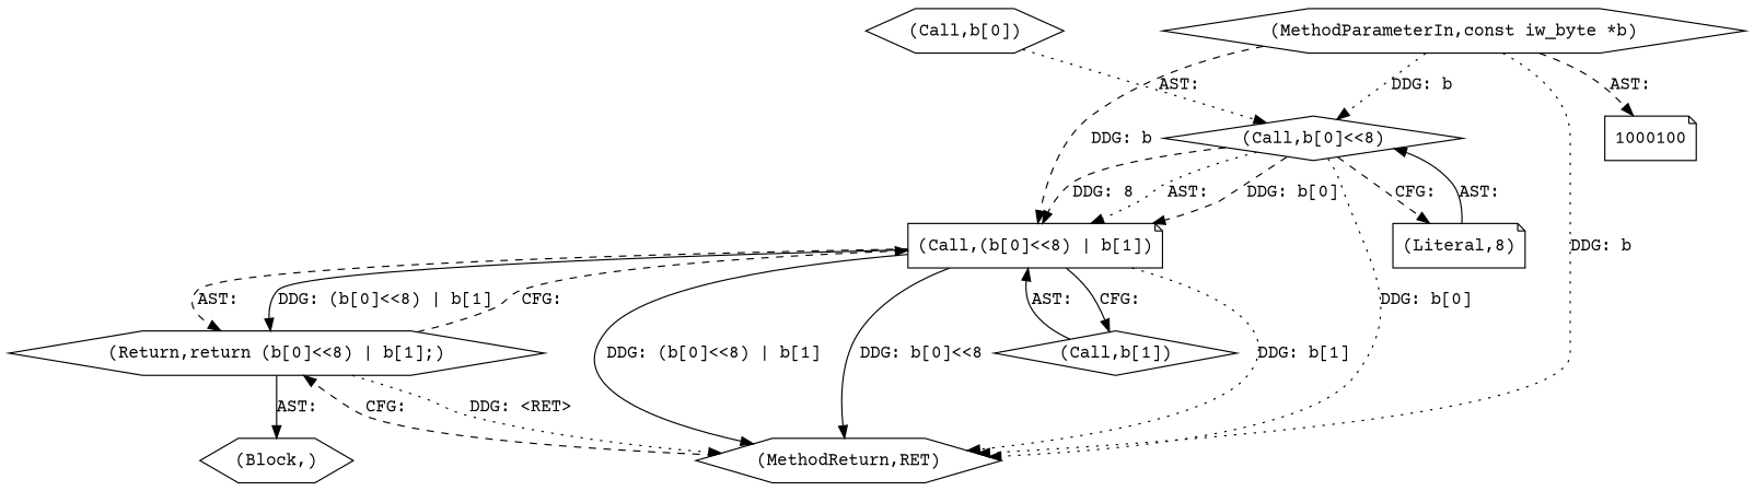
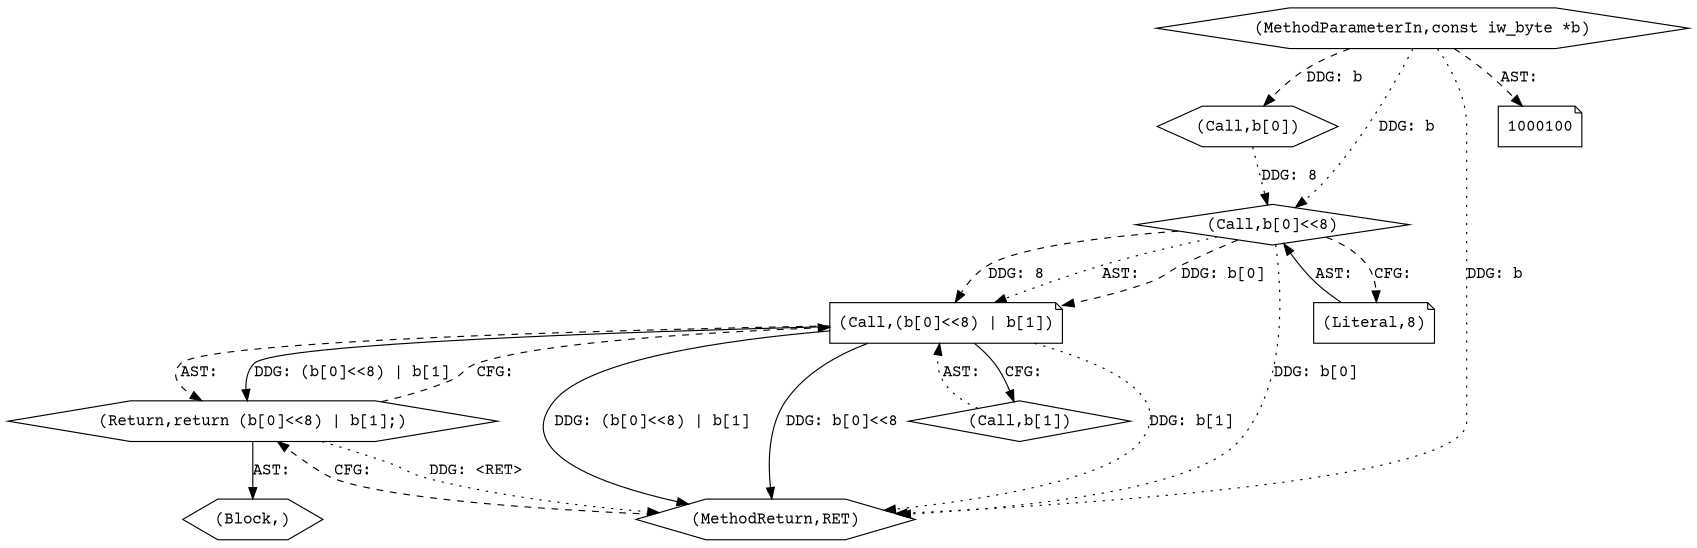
  digraph {
    fontname="Courier Prime"
    node [fontname="Courier Prime" shape=hexagon]
    edge [fontname="Courier Prime" style=dashed]
    n1 [label="(Call,(b[0]<<8) | b[1])" shape=note]
    n2 [label="(Return,return (b[0]<<8) | b[1];)"]
    n3 [label="(Call,b[1])" shape=diamond]
    n4 [label="(MethodReturn,RET)"]
    n5 [label="(Block,)"]
    n6 [label="(Call,b[0]<<8)" shape=diamond]
    n7 [label="(Literal,8)" shape=note]
    n8 [label="(MethodParameterIn,const iw_byte *b)"]
    1000100 [shape=note]
    n10 [label="(Call,b[0])"]
    n1 -> n2 [label="AST: "]
    n1 -> n2 [label="DDG: (b[0]<<8) | b[1]" style=solid]
    n1 -> n3 [label="CFG: " style=solid]
    n1 -> n4 [label="DDG: (b[0]<<8) | b[1]" style=solid]
    n1 -> n4 [label="DDG: b[0]<<8" style=solid]
    n1 -> n4 [label="DDG: b[1]" style=dotted]
    n2 -> n1 [label="CFG: "]
    n2 -> n4 [label="DDG: <RET>" style=dotted]
    n2 -> n5 [label="AST: " style=solid]
-   n3 -> n1 [label="AST: " style=solid]
+   n3 -> n1 [label="AST: " style=dotted]
    n4 -> n2 [label="CFG: "]
    n6 -> n1 [label="AST: " style=dotted]
    n6 -> n1 [label="DDG: b[0]"]
    n6 -> n1 [label="DDG: 8"]
    n6 -> n4 [label="DDG: b[0]" style=dotted]
    n6 -> n7 [label="CFG: "]
    n7 -> n6 [label="AST: " style=solid]
-   n8 -> n1 [label="DDG: b"]
+   n8 -> n10 [label="DDG: b"]
    n8 -> n4 [label="DDG: b" style=dotted]
    n8 -> n6 [label="DDG: b" style=dotted]
    n8 -> 1000100 [label="AST: "]
-   n10 -> n6 [label="AST: " style=dotted]
+   n10 -> n6 [label="DDG: 8" style=dotted]
  }
